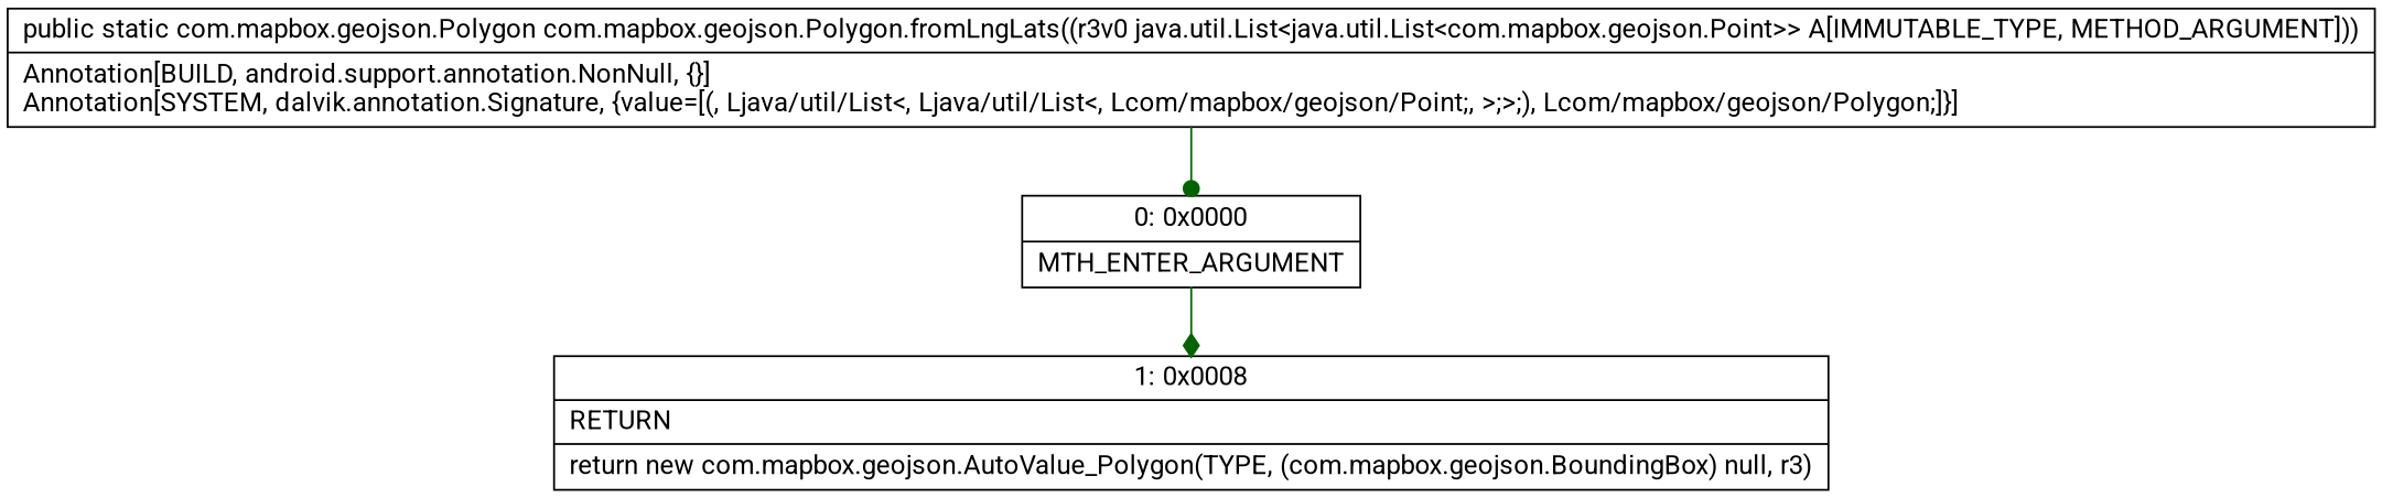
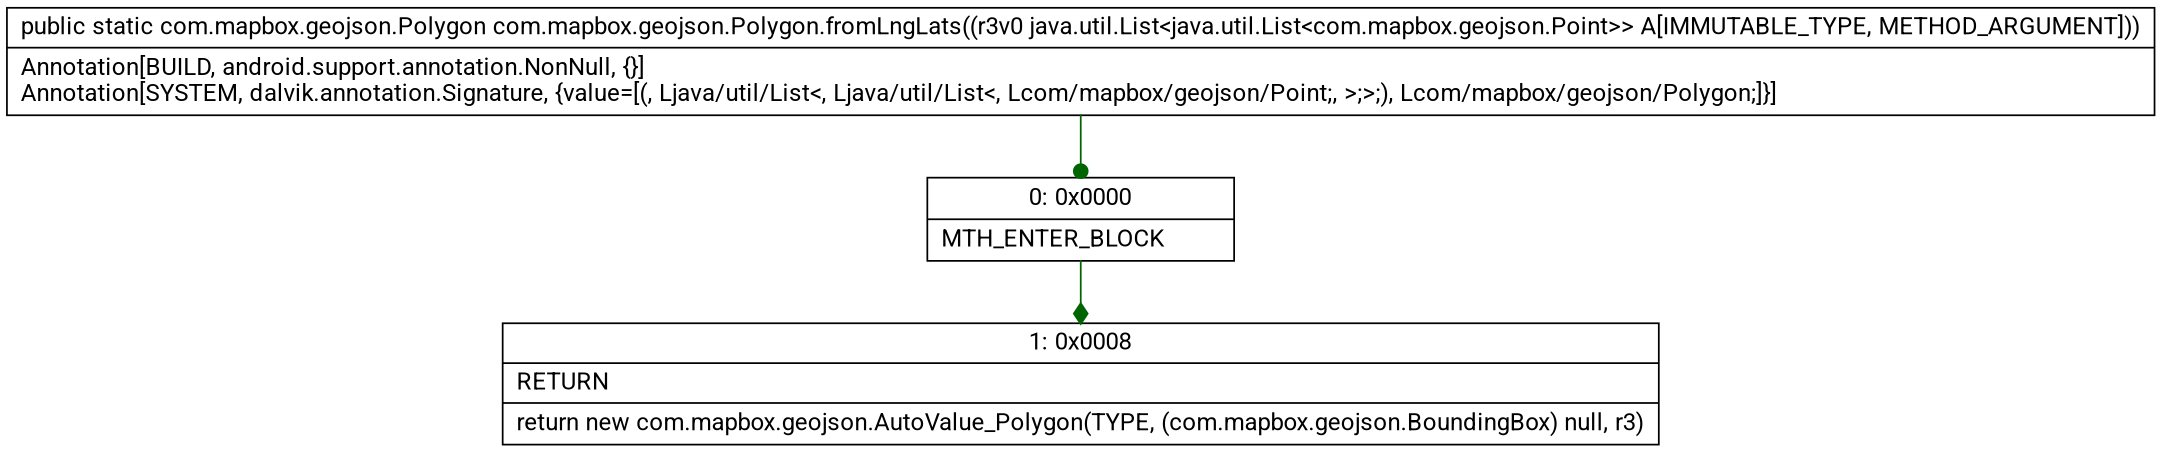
  digraph {
    fontname=Roboto
    node [shape=record fontname=Roboto]
    edge [color=darkgreen fontname=Roboto]
-   n1 [label="{0\:\ 0x0000|MTH_ENTER_ARGUMENT\l}"]
+   n1 [label="{0\:\ 0x0000|MTH_ENTER_BLOCK\l}"]
    n2 [label="{1\:\ 0x0008|RETURN\l|return new com.mapbox.geojson.AutoValue_Polygon(TYPE, (com.mapbox.geojson.BoundingBox) null, r3)\l}"]
    n3 [label="{public static com.mapbox.geojson.Polygon com.mapbox.geojson.Polygon.fromLngLats((r3v0 java.util.List\<java.util.List\<com.mapbox.geojson.Point\>\> A[IMMUTABLE_TYPE, METHOD_ARGUMENT]))  | Annotation[BUILD, android.support.annotation.NonNull, \{\}]\lAnnotation[SYSTEM, dalvik.annotation.Signature, \{value=[(, Ljava\/util\/List\<, Ljava\/util\/List\<, Lcom\/mapbox\/geojson\/Point;, \>;\>;), Lcom\/mapbox\/geojson\/Polygon;]\}]\l}"]
    n1 -> n2 [arrowhead=diamond]
    n3 -> n1 [arrowhead=dot]
  }
